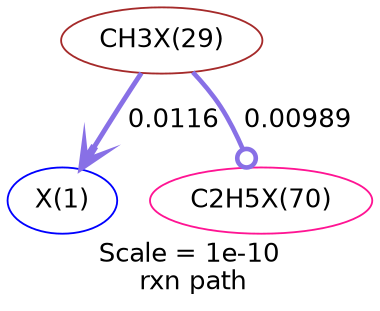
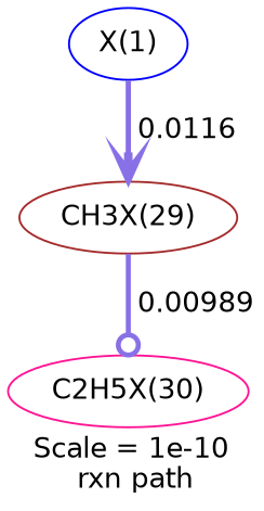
  digraph {
    fontname=Helvetica
    label="Scale = 1e-10\l rxn path"
    node [fontname=Helvetica]
    edge [fontname=Helvetica]
    n1 [color=brown label="CH3X(29)"]
    n2 [color=blue label="X(1)"]
-   n3 [color=deeppink label="C2H5X(70)"]
-   n1 -> n2 [arrowhead=vee arrowsize=1.32 color="0.7, 0.512, 0.9" label=" 0.0116" style="setlinewidth(2.64)"]
+   n3 [color=deeppink label="C2H5X(30)"]
+   n2 -> n1 [arrowhead=vee arrowsize=1.32 color="0.7, 0.512, 0.9" label=" 0.0116" style="setlinewidth(2.64)"]
    n1 -> n3 [arrowhead=odot arrowsize=1.26 color="0.7, 0.51, 0.9" label=" 0.00989" style="setlinewidth(2.51)"]
  }
